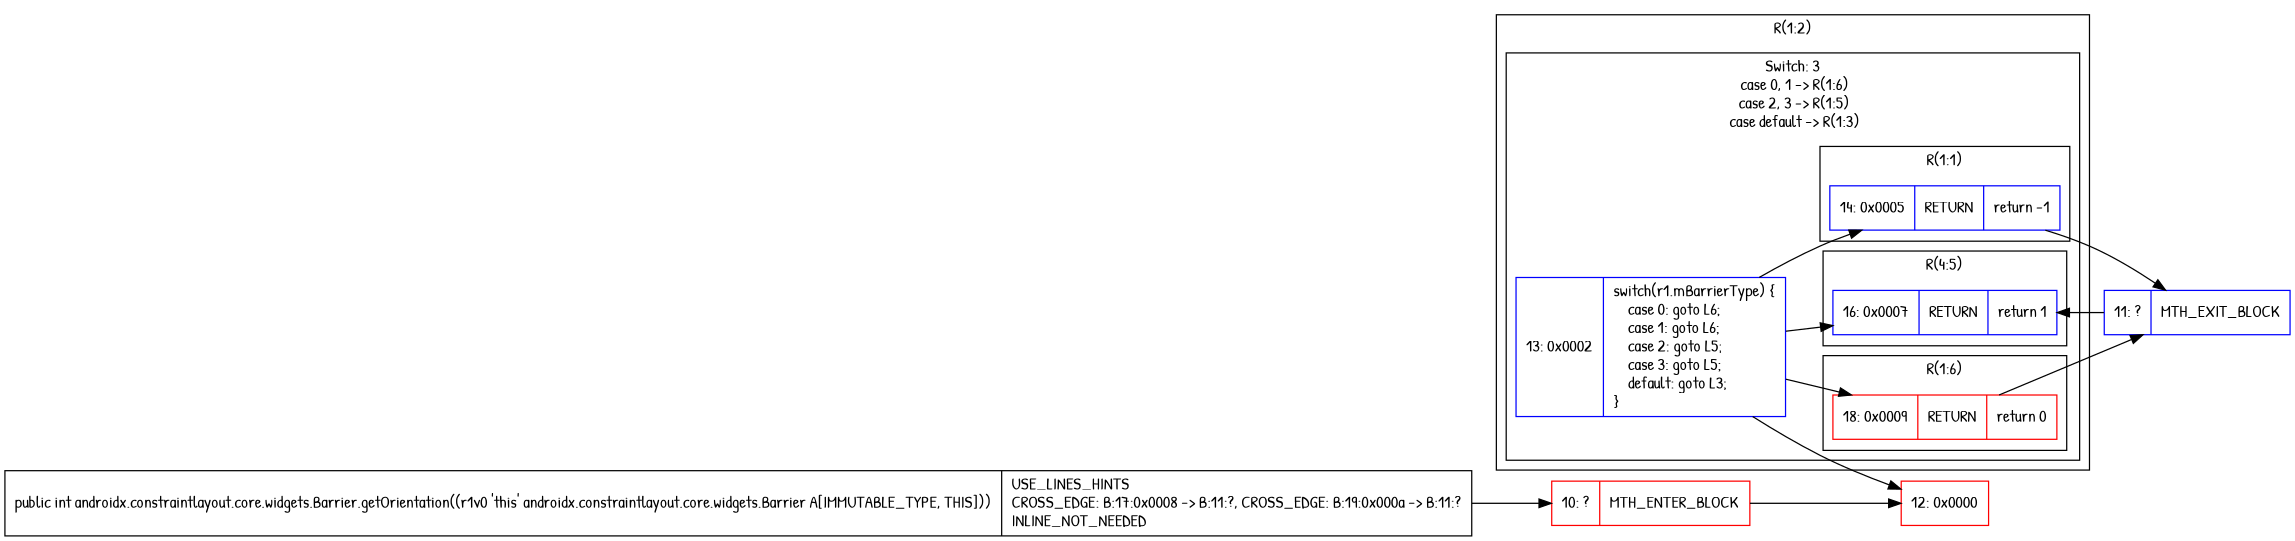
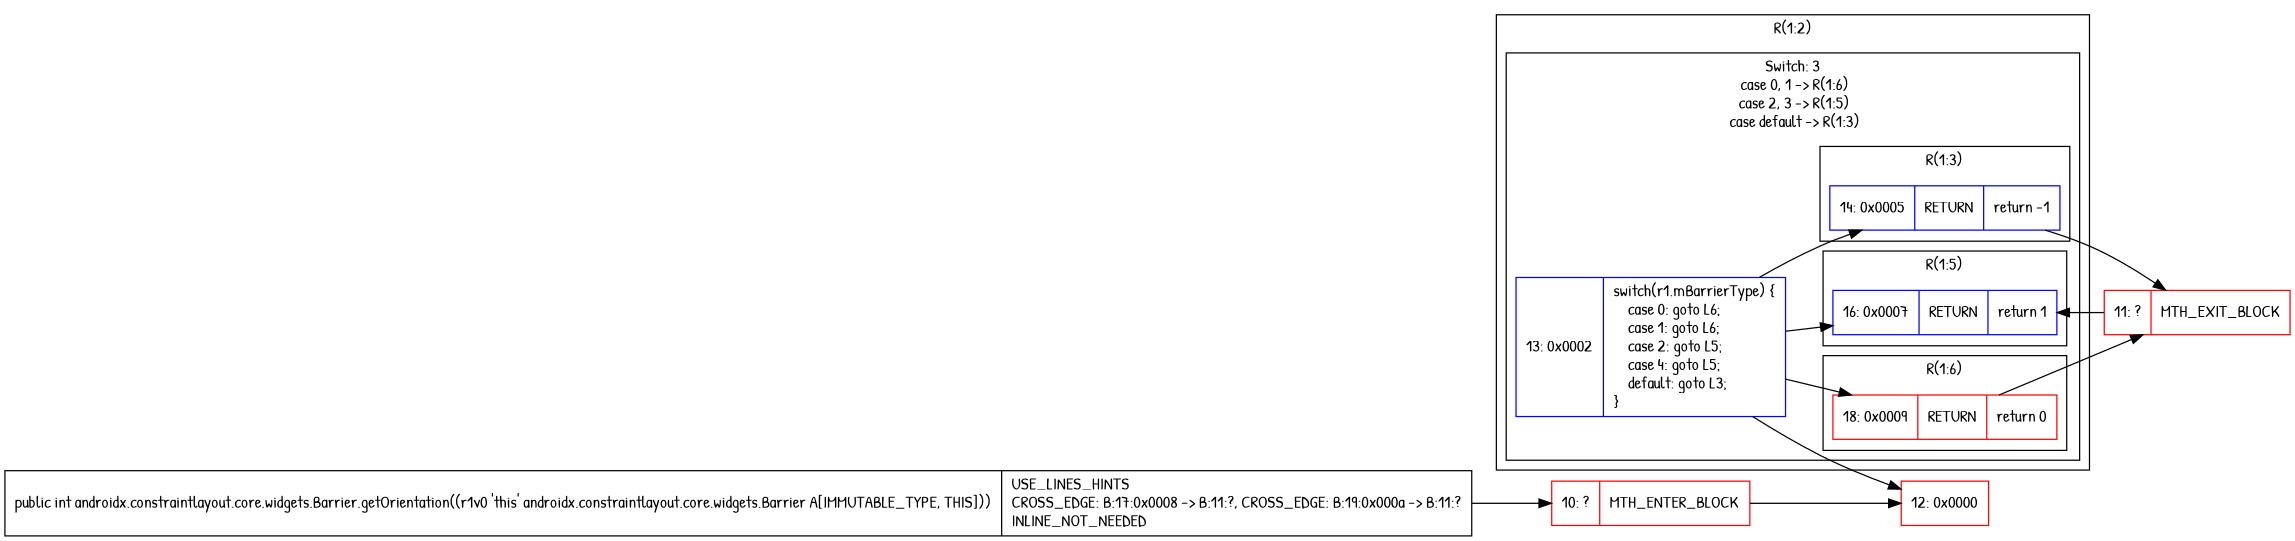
  digraph {
    fontname="Patrick Hand"
    rankdir=LR
    node [color=red fontname="Patrick Hand" shape=record]
    edge [fontname="Patrick Hand"]
    n1 [label="{18\:\ 0x0009|RETURN\l|return 0\l}"]
    n2 [color=blue label="{16\:\ 0x0007|RETURN\l|return 1\l}"]
    n3 [color=blue label="{14\:\ 0x0005|RETURN\l|return \-1\l}"]
-   n4 [color=blue label="{13\:\ 0x0002|switch(r1.mBarrierType) \{\l    case 0: goto L6;\l    case 1: goto L6;\l    case 2: goto L5;\l    case 3: goto L5;\l    default: goto L3;\l\}\l}"]
-   n5 [color=blue label="{11\:\ ?|MTH_EXIT_BLOCK\l}"]
+   n4 [color=blue label="{13\:\ 0x0002|switch(r1.mBarrierType) \{\l    case 0: goto L6;\l    case 1: goto L6;\l    case 2: goto L5;\l    case 4: goto L5;\l    default: goto L3;\l\}\l}"]
+   n5 [label="{11\:\ ?|MTH_EXIT_BLOCK\l}"]
    n6 [label="{12\:\ 0x0000}"]
    n7 [label="{10\:\ ?|MTH_ENTER_BLOCK\l}"]
    n8 [label="{public int androidx.constraintlayout.core.widgets.Barrier.getOrientation((r1v0 'this' androidx.constraintlayout.core.widgets.Barrier A[IMMUTABLE_TYPE, THIS]))  | USE_LINES_HINTS\lCROSS_EDGE: B:17:0x0008 \-\> B:11:?, CROSS_EDGE: B:19:0x000a \-\> B:11:?\lINLINE_NOT_NEEDED\l}" color=""]
    subgraph cluster_1 {
      label="R(1:2)"
      subgraph cluster_2 {
        label="Switch: 3\n case 0, 1 -> R(1:6)\n case 2, 3 -> R(1:5)\n case default -> R(1:3)"
        n4
        subgraph cluster_3 {
          label="R(1:6)"
          n1
        }
        subgraph cluster_4 {
-         label="R(4:5)"
+         label="R(1:5)"
          n2
        }
        subgraph cluster_5 {
-         label="R(1:1)"
+         label="R(1:3)"
          n3
        }
      }
    }
    n1 -> n5
    n3 -> n5
    n4 -> n1
    n4 -> n2
    n4 -> n3
    n4 -> n6
    n5 -> n2
    n7 -> n6
    n8 -> n7
  }
